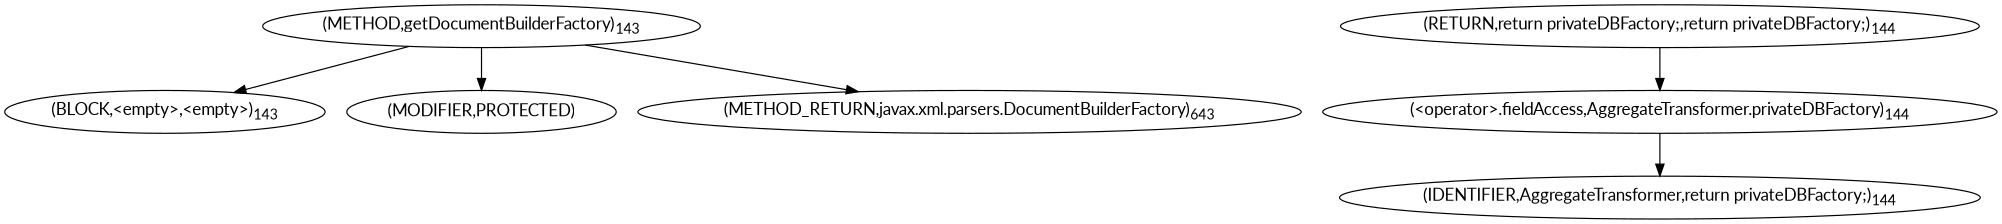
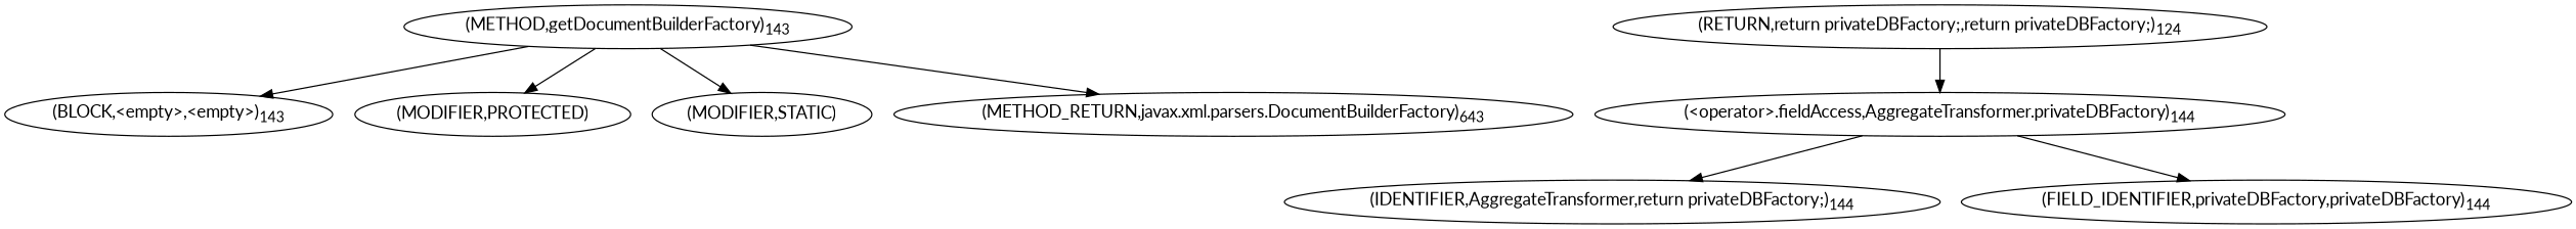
  digraph {
    fontname=Lato
    node [fontname=Lato]
    edge [fontname=Lato]
    n1 [label=<(METHOD,getDocumentBuilderFactory)<SUB>143</SUB>>]
    n2 [label=<(BLOCK,&lt;empty&gt;,&lt;empty&gt;)<SUB>143</SUB>>]
    n3 [label=<(MODIFIER,PROTECTED)>]
+   n4 [label=<(MODIFIER,STATIC)>]
    n5 [label=<(METHOD_RETURN,javax.xml.parsers.DocumentBuilderFactory)<SUB>643</SUB>>]
-   n6 [label=<(RETURN,return privateDBFactory;,return privateDBFactory;)<SUB>144</SUB>>]
+   n6 [label=<(RETURN,return privateDBFactory;,return privateDBFactory;)<SUB>124</SUB>>]
    n7 [label=<(&lt;operator&gt;.fieldAccess,AggregateTransformer.privateDBFactory)<SUB>144</SUB>>]
    n8 [label=<(IDENTIFIER,AggregateTransformer,return privateDBFactory;)<SUB>144</SUB>>]
+   n9 [label=<(FIELD_IDENTIFIER,privateDBFactory,privateDBFactory)<SUB>144</SUB>>]
    n1 -> n2
    n1 -> n3
+   n1 -> n4
    n1 -> n5
    n6 -> n7
    n7 -> n8
+   n7 -> n9
  }
